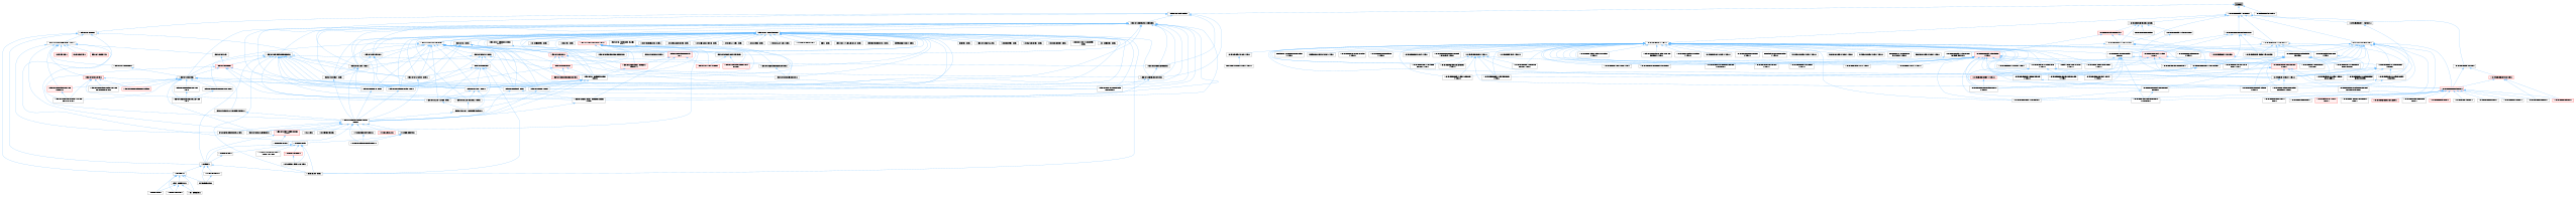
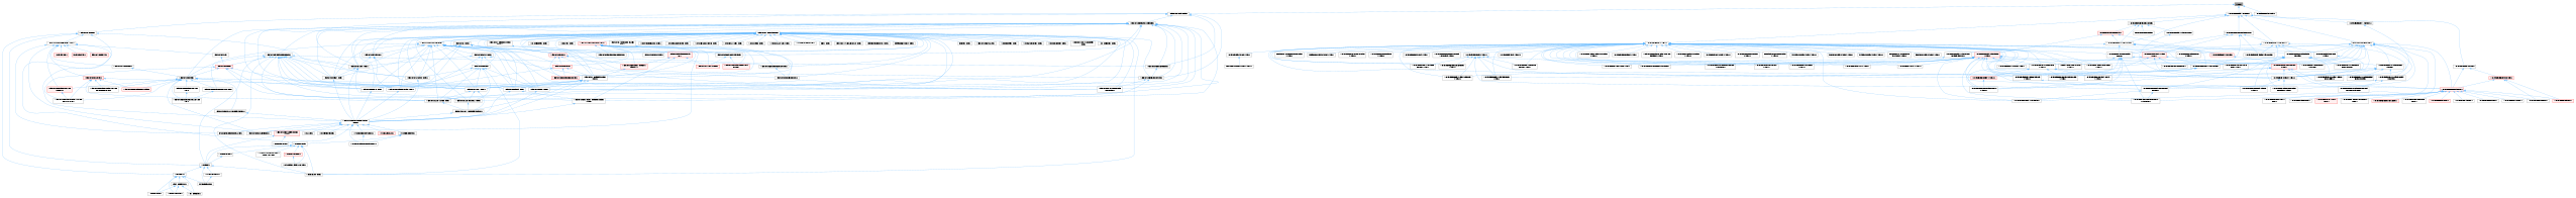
  digraph {
    fontname=Lato
    node [color=grey40 fillcolor=white fontname=Lato fontsize=10 shape=box style=filled]
    edge [color=steelblue1 dir=back fontname=Lato fontsize=10 labelfontname=Helvetica labelfontsize=10 style=solid]
    n1 [color=gray40 fillcolor=grey60 fontcolor=black height=0.2 label="AllOf.h" width=0.4]
    n2 [height=0.2 label="MetasoundVertexData.h" width=0.4]
    n3 [height=0.2 label="MovieSceneEntityManager.h" width=0.4]
    n4 [height=0.2 label="NavigationToolItemUtils.h" width=0.4]
    n5 [height=0.2 label="MetasoundGraphOperator.h" width=0.4]
    n6 [height=0.2 label="MetasoundOperatorBuilder.h" width=0.4]
    n7 [height=0.2 label="MetasoundInputNode.h" width=0.4]
    n8 [height=0.2 label="MetasoundOperatorInterface.h" width=0.4]
    n9 [height=0.2 label="MetasoundVariable.h" width=0.4]
    n10 [height=0.2 label="BuiltInComponentTypes.h" width=0.4]
    n11 [height=0.2 label="MovieSceneComponentAccessors.h" width=0.4]
    n12 [height=0.2 label="MovieSceneEntitySystemTask.h" width=0.4]
    n13 [height=0.2 label="MovieSceneEntityBuilder.h" width=0.4]
    n14 [height=0.2 label="MovieSceneEntityMutations.h" width=0.4]
    n15 [height=0.2 label="MovieSceneEntitySystem.h" width=0.4]
    n16 [height=0.2 label="MovieSceneEntitySystemLinker.h" width=0.4]
    n17 [height=0.2 label="MovieSceneSequenceInstance.h" width=0.4]
    n18 [height=0.2 label="MetasoundArrayRandomNode.h" width=0.4]
    n19 [height=0.2 label="MetasoundDynamicOperator\lTransactor.h" width=0.4]
    n20 [height=0.2 label="MetasoundDataTypeRegistration\lMacro.h" width=0.4]
    n21 [height=0.2 label="MetasoundConverterNodeRegistration\lMacro.h" width=0.4]
    n22 [height=0.2 label="MetasoundLiteralNode.h" width=0.4]
    n23 [height=0.2 label="MetasoundArrayNodes.h" width=0.4]
    n24 [height=0.2 label="MetasoundArrayShuffleNode.h" width=0.4]
    n25 [height=0.2 label="MetasoundAutoConverterNode.h" width=0.4]
    n26 [height=0.2 label="MetasoundBuildError.h" width=0.4]
    n27 [height=0.2 label="MetasoundOutputNode.h" width=0.4]
    n28 [height=0.2 label="MetasoundBuilderInterface.h" width=0.4]
    n29 [height=0.2 label="MetasoundDocumentInterface.h" width=0.4]
    n30 [height=0.2 label="MetasoundReceiveNode.h" width=0.4]
    n31 [height=0.2 label="MetasoundSendNode.h" width=0.4]
    n32 [height=0.2 label="MetasoundExecutableOperator.h" width=0.4]
    n33 [height=0.2 label="MetasoundRouter.h" width=0.4]
    n34 [height=0.2 label="MetasoundNodeInterface.h" width=0.4]
    n35 [height=0.2 label="MidiClock.h" width=0.4]
    n36 [height=0.2 label="MidiStream.h" width=0.4]
    n37 [height=0.2 label="MusicTransport.h" width=0.4]
    n38 [height=0.2 label="MetasoundVariableNodes.h" width=0.4]
    n39 [height=0.2 label="MetasoundDataReferenceMacro.h" width=0.4]
    n40 [height=0.2 label="MetasoundArrayNodesRegistration.h" width=0.4]
    n41 [height=0.2 label="FusionPatchRenderableAsset.h" width=0.4]
    n42 [color=red fillcolor="#FFF0F0" height=0.2 label="MetasoundEnumRegistration\lMacro.h" width=0.4]
    n43 [height=0.2 label="MidiControllerID.h" width=0.4]
    n44 [height=0.2 label="MetasoundParameterPack.h" width=0.4]
    n45 [height=0.2 label="MidiAsset.h" width=0.4]
    n46 [height=0.2 label="MidiStepSequence.h" width=0.4]
    n47 [height=0.2 label="MusicLoopConfiguration.h" width=0.4]
    n48 [height=0.2 label="MusicParameterBlueprintLibrary.h" width=0.4]
    n49 [height=0.2 label="MusicSeekRequest.h" width=0.4]
    n50 [color=red fillcolor="#FFF0F0" height=0.2 label="MusicTimestamp.h" width=0.4]
    n51 [height=0.2 label="MetronomeNode.h" width=0.4]
    n52 [height=0.2 label="PulseGenerator.h" width=0.4]
    n53 [height=0.2 label="MusicTimeInterval.h" width=0.4]
    n54 [height=0.2 label="MidiChannelFilter.h" width=0.4]
    n55 [height=0.2 label="MidiNoteFilter.h" width=0.4]
    n56 [height=0.2 label="MidiTrackFilter.h" width=0.4]
    n57 [height=0.2 label="StuckNoteGuard.h" width=0.4]
    n58 [height=0.2 label="MidiClockEvent.h" width=0.4]
    n59 [color=red fillcolor="#FFF0F0" height=0.2 label="MidiClockSongPos.h" width=0.4]
    n60 [height=0.2 label="MidiSongPosVertexAnalyzer.h" width=0.4]
    n61 [height=0.2 label="MusicTransportEventStream\lVertexAnalyzer.h" width=0.4]
    n62 [height=0.2 label="MetasoundFacade.h" width=0.4]
    n63 [color=red fillcolor="#FFF0F0" height=0.2 label="MetasoundFrontend.h" width=0.4]
    n64 [color=red fillcolor="#FFF0F0" height=0.2 label="MetasoundFrontendController.h" width=0.4]
    n65 [height=0.2 label="MetasoundFrontendGraphAnalyzer.h" width=0.4]
    n66 [color=red fillcolor="#FFF0F0" height=0.2 label="MetasoundGraph.h" width=0.4]
    n67 [height=0.2 label="MetasoundGraphLinter.h" width=0.4]
    n68 [color=red fillcolor="#FFF0F0" height=0.2 label="MetasoundAssetManager.h" width=0.4]
    n69 [color=red fillcolor="#FFF0F0" height=0.2 label="MetasoundFrontendDocument\lBuilder.h" width=0.4]
    n70 [color=red fillcolor="#FFF0F0" height=0.2 label="MetasoundTrigger.h" width=0.4]
    n71 [height=0.2 label="MetasoundFrontendGraphAnalyzer\lView.h" width=0.4]
    n72 [color=red fillcolor="#FFF0F0" height=0.2 label="MetasoundFrontendAnalyzer\lAddress.h" width=0.4]
    n73 [height=0.2 label="MetasoundFrontendVertexAnalyzer\lForwardValue.h" width=0.4]
    n74 [height=0.2 label="MetasoundFrontendAnalyzer\lView.h" width=0.4]
    n75 [height=0.2 label="MetasoundFrontendVertexAnalyzer\lEnvelopeFollower.h" width=0.4]
    n76 [color=red fillcolor="#FFF0F0" height=0.2 label="MetasoundParameterTransmitter.h" width=0.4]
    n77 [height=0.2 label="MetasoundTransmissionRegistration.h" width=0.4]
    n78 [height=0.2 label="MetasoundNodeRegistration\lMacro.h" width=0.4]
    n79 [height=0.2 label="MetasoundFrontendGraph.h" width=0.4]
    n80 [height=0.2 label="MetasoundFrontendGraphBuilder.h" width=0.4]
    n81 [height=0.2 label="DjFilterNode.h" width=0.4]
    n82 [height=0.2 label="MetasoundBasicNode.h" width=0.4]
    n83 [color=red fillcolor="#FFF0F0" height=0.2 label="MetasoundFrontendDocument.h" width=0.4]
    n84 [color=red fillcolor="#FFF0F0" height=0.2 label="MetasoundFrontendNodeClass\lRegistry.h" width=0.4]
    n85 [color=red fillcolor="#FFF0F0" height=0.2 label="MetasoundFrontendRegistry\lKey.h" width=0.4]
    n86 [height=0.2 label="MetasoundFrontendSearchEngine.h" width=0.4]
    n87 [height=0.2 label="MetasoundGraphAlgo.h" width=0.4]
    n88 [height=0.2 label="MetasoundNode.h" width=0.4]
    n89 [height=0.2 label="MetasoundNodeConstructor\lTraits.h" width=0.4]
    n90 [height=0.2 label="MetasoundNodeStaticMember\lTraits.h" width=0.4]
    n91 [height=0.2 label="MidiCCTriggerNode.h" width=0.4]
    n92 [height=0.2 label="MidiChannelFilterNode.h" width=0.4]
    n93 [height=0.2 label="MidiClockOffsetNode.h" width=0.4]
    n94 [height=0.2 label="MidiClockSubdivisionTrigger\lNode.h" width=0.4]
    n95 [height=0.2 label="MidiNoteFilterNode.h" width=0.4]
    n96 [height=0.2 label="MidiNoteTriggerNode.h" width=0.4]
    n97 [height=0.2 label="MidiPlayerNode.h" width=0.4]
    n98 [height=0.2 label="MidiPulseGeneratorNode.h" width=0.4]
    n99 [height=0.2 label="MidiStreamTrackFilterNode.h" width=0.4]
    n100 [height=0.2 label="MidiStreamTransposerNode.h" width=0.4]
    n101 [height=0.2 label="MidiStreamWriterNode.h" width=0.4]
    n102 [height=0.2 label="MorphingLfoNode.h" width=0.4]
    n103 [height=0.2 label="MultibandAnalyzerNode.h" width=0.4]
    n104 [height=0.2 label="MusicSeekTargetBuilder.h" width=0.4]
    n105 [height=0.2 label="PeakNode.h" width=0.4]
    n106 [height=0.2 label="SecsUntilMusicTimestampNode.h" width=0.4]
    n107 [height=0.2 label="StepSequencePlayerNode.h" width=0.4]
    n108 [height=0.2 label="TriggerToTransportNode.h" width=0.4]
    n109 [color=red fillcolor="#FFF0F0" height=0.2 label="FFTAnalyzerResult.h" width=0.4]
    n110 [height=0.2 label="MetasoundAudioBuffer.h" width=0.4]
    n111 [color=red fillcolor="#FFF0F0" height=0.2 label="MetasoundPrimitives.h" width=0.4]
    n112 [height=0.2 label="MetasoundTime.h" width=0.4]
    n113 [color=red fillcolor="#FFF0F0" height=0.2 label="MidiEventInfo.h" width=0.4]
    n114 [color=red fillcolor="#FFF0F0" height=0.2 label="TimeSignature.h" width=0.4]
    n115 [height=0.2 label="MovieSceneBlenderSystemHelper.h" width=0.4]
    n116 [color=red fillcolor="#FFF0F0" height=0.2 label="MovieScenePropertyTrack.h" width=0.4]
    n117 [height=0.2 label="MovieSceneCameraCutTrack\lInstance.h" width=0.4]
    n118 [height=0.2 label="MovieSceneCustomPrimitive\lDataSystem.h" width=0.4]
    n119 [height=0.2 label="MovieSceneEntityGrouping\lSystem.h" width=0.4]
    n120 [height=0.2 label="MovieSceneMaterialSystem.h" width=0.4]
    n121 [height=0.2 label="MovieSceneMaterialParameter\lCollectionSystem.h" width=0.4]
    n122 [height=0.2 label="MovieSceneEvaluationHook\lSystem.h" width=0.4]
    n123 [height=0.2 label="MovieSceneInterrogatedProperty\lInstantiator.h" width=0.4]
    n124 [height=0.2 label="MovieSceneOverlappingEntity\lTracker.h" width=0.4]
    n125 [height=0.2 label="MovieScenePreAnimatedObject\lStorage.h" width=0.4]
    n126 [height=0.2 label="MovieScenePreAnimatedProperty\lStorage.h" width=0.4]
    n127 [height=0.2 label="MovieScenePropertyInstantiator.h" width=0.4]
    n128 [height=0.2 label="MovieScenePreAnimatedState\lStorage.h" width=0.4]
    n129 [color=red fillcolor="#FFF0F0" height=0.2 label="MovieSceneTracksComponent\lTypes.h" width=0.4]
    n130 [height=0.2 label="WeightAndEasingEvaluator\lSystem.h" width=0.4]
    n131 [height=0.2 label="MovieSceneEntityFactoryTemplates.h" width=0.4]
    n132 [height=0.2 label="MovieScenePartialProperties.h" width=0.4]
    n133 [color=red fillcolor="#FFF0F0" height=0.2 label="MovieScenePropertySystem\lTypes.h" width=0.4]
    n134 [color=red fillcolor="#FFF0F0" height=0.2 label="IMovieSceneEntityProvider.h" width=0.4]
    n135 [height=0.2 label="MovieScenePiecewiseBoolBlender\lSystem.h" width=0.4]
    n136 [height=0.2 label="MovieScenePiecewiseByteBlender\lSystem.h" width=0.4]
    n137 [height=0.2 label="MovieScenePiecewiseEnumBlender\lSystem.h" width=0.4]
    n138 [height=0.2 label="MovieSceneComponentMaterial\lSystem.h" width=0.4]
    n139 [height=0.2 label="MovieSceneMaterialParameter\lSystem.h" width=0.4]
    n140 [height=0.2 label="MovieScenePreAnimatedState\lSystem.h" width=0.4]
    n141 [color=red fillcolor="#FFF0F0" height=0.2 label="MovieScenePropertySystem.h" width=0.4]
    n142 [height=0.2 label="MovieSceneTrackInstanceSystem.h" width=0.4]
    n143 [height=0.2 label="BoolChannelEvaluatorSystem.h" width=0.4]
    n144 [height=0.2 label="ByteChannelEvaluatorSystem.h" width=0.4]
    n145 [height=0.2 label="DoublePerlinNoiseChannel\lEvaluatorSystem.h" width=0.4]
    n146 [height=0.2 label="FloatChannelEvaluatorSystem.h" width=0.4]
    n147 [height=0.2 label="FloatPerlinNoiseChannelEvaluator\lSystem.h" width=0.4]
    n148 [height=0.2 label="IntegerChannelEvaluatorSystem.h" width=0.4]
    n149 [height=0.2 label="MovieSceneBaseValueEvaluator\lSystem.h" width=0.4]
    n150 [height=0.2 label="MovieSceneBindingLifetime\lSystem.h" width=0.4]
    n151 [height=0.2 label="MovieSceneBlenderSystem.h" width=0.4]
    n152 [height=0.2 label="MovieScenePiecewiseDouble\lBlenderSystem.h" width=0.4]
    n153 [height=0.2 label="MovieScenePiecewiseInteger\lBlenderSystem.h" width=0.4]
    n154 [height=0.2 label="MovieSceneQuaternionBlender\lSystem.h" width=0.4]
    n155 [height=0.2 label="MovieSceneBoundObjectInstantiator.h" width=0.4]
    n156 [height=0.2 label="MovieSceneBoundSceneComponent\lInstantiator.h" width=0.4]
    n157 [height=0.2 label="MovieSceneCameraShakeSystem.h" width=0.4]
    n158 [height=0.2 label="MovieSceneConstraintSystem.h" width=0.4]
    n159 [height=0.2 label="MovieSceneDeferredComponent\lMovementSystem.h" width=0.4]
    n160 [color=red fillcolor="#FFF0F0" height=0.2 label="MovieSceneEntityInstantiator\lSystem.h" width=0.4]
    n161 [height=0.2 label="MovieSceneHierarchicalBias\lSystem.h" width=0.4]
    n162 [height=0.2 label="MovieSceneRootInstantiator\lSystem.h" width=0.4]
    n163 [height=0.2 label="MovieSceneStitchAnimSystem.h" width=0.4]
    n164 [height=0.2 label="MovieSceneVisibilitySystem.h" width=0.4]
    n165 [height=0.2 label="MovieSceneEvalTimeSystem.h" width=0.4]
    n166 [height=0.2 label="MovieSceneEventSystems.h" width=0.4]
    n167 [height=0.2 label="MovieSceneMotionVectorSimulation\lSystem.h" width=0.4]
+   n168 [height=0.2 label="MovieScenePredictionSystem.h" width=0.4]
    n169 [height=0.2 label="MetasoundFrontendVertexAnalyzer\lRotationSystem.h" width=0.4]
    n170 [height=0.2 label="MovieSceneSkeletalAnimation\lSystem.h" width=0.4]
    n171 [height=0.2 label="MovieSceneSpawnablesSystem.h" width=0.4]
    n172 [height=0.2 label="MovieSceneTransformOrigin\lSystem.h" width=0.4]
    n173 [height=0.2 label="ObjectPathChannelEvaluator\lSystem.h" width=0.4]
    n174 [height=0.2 label="StringChannelEvaluatorSystem.h" width=0.4]
    n175 [height=0.2 label="MovieSceneEntitySystemLinker\lSharedExtension.h" width=0.4]
    n176 [color=red fillcolor="#FFF0F0" height=0.2 label="MovieSceneTrackInstance.h" width=0.4]
    n177 [height=0.2 label="LevelSequenceDirector.h" width=0.4]
    n178 [height=0.2 label="MovieSceneEntitySystemRunner.h" width=0.4]
    n179 [color=red fillcolor="#FFF0F0" height=0.2 label="MovieSceneInstanceRegistry.h" width=0.4]
    n180 [color=red fillcolor="#FFF0F0" height=0.2 label="MovieScene3DTransformTrack.h" width=0.4]
    n181 [height=0.2 label="MovieSceneActorReference\lTrack.h" width=0.4]
    n182 [color=red fillcolor="#FFF0F0" height=0.2 label="MovieSceneBoolTrack.h" width=0.4]
    n183 [height=0.2 label="MovieSceneByteTrack.h" width=0.4]
    n184 [height=0.2 label="MovieSceneColorTrack.h" width=0.4]
    n185 [height=0.2 label="MovieSceneDoubleTrack.h" width=0.4]
    n186 [height=0.2 label="MovieSceneEnumTrack.h" width=0.4]
    n187 [height=0.2 label="MovieSceneEulerTransform\lTrack.h" width=0.4]
    n188 [color=red fillcolor="#FFF0F0" height=0.2 label="MovieSceneFloatTrack.h" width=0.4]
    n189 [height=0.2 label="MovieSceneIntegerTrack.h" width=0.4]
    n190 [color=red fillcolor="#FFF0F0" height=0.2 label="MovieSceneLevelVisibility\lTrack.h" width=0.4]
    n191 [height=0.2 label="MovieSceneMediaPlayerProperty\lTrack.h" width=0.4]
    n192 [height=0.2 label="MovieSceneComponentAttachment\lSystem.h" width=0.4]
    n193 [height=0.2 label="MovieSceneComponentMobility\lSystem.h" width=0.4]
    n194 [height=0.2 label="MovieSceneComponentTransform\lSystem.h" width=0.4]
    n195 [height=0.2 label="MovieScenePreAnimatedMaterial\lParameters.h" width=0.4]
    n196 [height=0.2 label="MovieScenePreAnimatedObject\lTokenStorage.h" width=0.4]
    n197 [height=0.2 label="MovieScenePreAnimatedComponent\lTransformStorage.h" width=0.4]
    n198 [height=0.2 label="MovieScenePropertyComponent\lHandler.h" width=0.4]
    n199 [height=0.2 label="MovieScenePreAnimatedRoot\lTokenStorage.h" width=0.4]
    n200 [height=0.2 label="DoubleChannelEvaluatorSystem.h" width=0.4]
    n1 -> n2
    n1 -> n3
    n1 -> n4
    n2 -> n5
    n2 -> n6
    n2 -> n7
    n2 -> n8
    n2 -> n9
    n3 -> n10
    n3 -> n11
    n3 -> n12
    n3 -> n13
    n3 -> n14
    n3 -> n15
    n3 -> n16
    n3 -> n17
    n5 -> n6
    n6 -> n18
    n6 -> n19
    n7 -> n20
    n7 -> n21
    n7 -> n22
    n8 -> n5
    n8 -> n6
    n8 -> n7
    n8 -> n19
    n8 -> n21
    n8 -> n22
    n8 -> n23
    n8 -> n24
    n8 -> n25
    n8 -> n26
    n8 -> n27
    n8 -> n28
    n8 -> n29
    n8 -> n30
    n8 -> n31
    n8 -> n32
    n8 -> n33
    n8 -> n34
    n9 -> n35
    n9 -> n36
    n9 -> n37
    n9 -> n38
    n9 -> n39
    n10 -> n115
    n10 -> n116
    n10 -> n117
    n10 -> n118
    n10 -> n119
    n10 -> n120
    n10 -> n121
    n10 -> n122
    n10 -> n123
    n10 -> n124
    n10 -> n125
    n10 -> n126
    n10 -> n127
    n10 -> n128
    n10 -> n129
    n10 -> n130
    n11 -> n12
    n11 -> n124
    n11 -> n131
    n11 -> n132
    n11 -> n133
    n12 -> n115
    n12 -> n119
    n12 -> n124
    n12 -> n126
    n12 -> n128
    n12 -> n131
    n13 -> n116
    n13 -> n134
    n14 -> n120
    n15 -> n118
    n15 -> n119
    n15 -> n120
    n15 -> n121
    n15 -> n122
    n15 -> n124
    n15 -> n127
    n15 -> n130
    n15 -> n135
    n15 -> n136
    n15 -> n137
    n15 -> n138
    n15 -> n139
    n15 -> n140
    n15 -> n141
    n15 -> n142
    n15 -> n143
    n15 -> n144
    n15 -> n145
    n15 -> n146
    n15 -> n147
    n15 -> n148
    n15 -> n149
    n15 -> n150
    n15 -> n151
    n15 -> n152
    n15 -> n153
    n15 -> n154
    n15 -> n155
    n15 -> n156
    n15 -> n157
    n15 -> n158
    n15 -> n159
    n15 -> n160
    n15 -> n161
    n15 -> n162
    n15 -> n163
    n15 -> n164
    n15 -> n165
    n15 -> n166
    n15 -> n167
+   n15 -> n168
    n15 -> n169
    n15 -> n170
    n15 -> n171
    n15 -> n172
    n15 -> n173
    n15 -> n174
    n16 -> n115
    n16 -> n124
    n16 -> n128
    n16 -> n175
    n16 -> n176
    n17 -> n16
    n17 -> n177
    n17 -> n178
    n17 -> n179
    n18 -> n40
    n20 -> n41
    n20 -> n42
    n20 -> n43
    n20 -> n44
    n20 -> n45
    n20 -> n46
    n20 -> n47
    n20 -> n48
    n20 -> n49
    n20 -> n50
    n21 -> n20
    n22 -> n20
    n23 -> n18
    n23 -> n24
    n23 -> n40
    n24 -> n40
    n25 -> n20
    n26 -> n7
    n26 -> n25
    n26 -> n27
    n27 -> n20
    n27 -> n21
    n28 -> n6
    n28 -> n7
    n28 -> n19
    n28 -> n22
    n28 -> n23
    n28 -> n24
    n28 -> n25
    n28 -> n26
    n28 -> n27
    n28 -> n29
    n28 -> n30
    n28 -> n31
    n28 -> n38
    n28 -> n62
    n28 -> n63
    n28 -> n64
    n28 -> n65
    n28 -> n66
    n28 -> n67
    n29 -> n68
    n29 -> n69
    n30 -> n20
    n31 -> n20
    n32 -> n5
    n32 -> n7
    n32 -> n18
    n32 -> n22
    n32 -> n23
    n32 -> n24
    n32 -> n25
    n32 -> n27
    n32 -> n30
    n32 -> n31
    n32 -> n33
    n32 -> n35
    n32 -> n38
    n32 -> n51
    n32 -> n70
    n33 -> n30
    n33 -> n31
    n33 -> n44
    n33 -> n65
    n33 -> n71
    n33 -> n72
    n33 -> n73
    n33 -> n74
    n33 -> n75
    n33 -> n76
    n33 -> n77
    n34 -> n6
    n34 -> n7
    n34 -> n18
    n34 -> n19
    n34 -> n22
    n34 -> n23
    n34 -> n24
    n34 -> n25
    n34 -> n26
    n34 -> n27
    n34 -> n28
    n34 -> n30
    n34 -> n31
    n34 -> n38
    n34 -> n51
    n34 -> n62
    n34 -> n66
    n34 -> n67
    n34 -> n78
    n34 -> n79
    n34 -> n80
    n34 -> n81
    n34 -> n82
    n34 -> n83
    n34 -> n84
    n34 -> n85
    n34 -> n86
    n34 -> n87
    n34 -> n88
    n34 -> n89
    n34 -> n90
    n34 -> n91
    n34 -> n92
    n34 -> n93
    n34 -> n94
    n34 -> n95
    n34 -> n96
    n34 -> n97
    n34 -> n98
    n34 -> n99
    n34 -> n100
    n34 -> n101
    n34 -> n102
    n34 -> n103
    n34 -> n104
    n34 -> n105
    n34 -> n106
    n34 -> n107
    n34 -> n108
    n35 -> n36
    n35 -> n51
    n35 -> n52
    n35 -> n53
    n36 -> n52
    n36 -> n54
    n36 -> n55
    n36 -> n56
    n36 -> n57
    n37 -> n35
    n37 -> n51
    n37 -> n58
    n37 -> n59
    n37 -> n60
    n37 -> n61
    n38 -> n20
    n39 -> n20
    n39 -> n41
    n39 -> n44
    n39 -> n72
    n39 -> n109
    n39 -> n110
    n39 -> n111
    n39 -> n112
    n39 -> n113
    n39 -> n114
    n40 -> n20
    n42 -> n35
    n42 -> n43
    n47 -> n48
    n49 -> n37
    n49 -> n48
    n53 -> n52
    n57 -> n54
    n57 -> n55
    n57 -> n56
    n58 -> n35
    n59 -> n60
    n62 -> n18
    n62 -> n23
    n62 -> n24
    n62 -> n30
    n62 -> n31
    n62 -> n38
    n62 -> n51
    n63 -> n25
    n63 -> n64
    n63 -> n78
    n65 -> n71
    n66 -> n19
    n66 -> n63
    n66 -> n64
    n66 -> n79
    n66 -> n80
    n70 -> n18
    n70 -> n23
    n70 -> n24
    n70 -> n33
    n70 -> n73
    n72 -> n73
    n74 -> n71
    n77 -> n20
    n78 -> n20
    n78 -> n23
    n78 -> n25
    n78 -> n27
    n78 -> n30
    n78 -> n31
    n78 -> n40
    n80 -> n79
    n82 -> n7
    n82 -> n25
    n82 -> n27
    n82 -> n62
    n82 -> n78
    n83 -> n29
    n83 -> n44
    n83 -> n63
    n83 -> n64
    n83 -> n68
    n83 -> n69
    n83 -> n78
    n83 -> n79
    n83 -> n80
    n83 -> n84
    n83 -> n85
    n83 -> n86
    n84 -> n78
    n85 -> n21
    n85 -> n68
    n85 -> n84
    n88 -> n22
    n88 -> n27
    n88 -> n30
    n88 -> n31
    n88 -> n38
    n88 -> n66
    n89 -> n78
    n90 -> n78
    n110 -> n33
    n111 -> n23
    n111 -> n24
    n111 -> n73
    n111 -> n75
    n111 -> n76
    n112 -> n70
    n115 -> n135
    n115 -> n136
    n115 -> n137
    n116 -> n180
    n116 -> n181
    n116 -> n182
    n116 -> n183
    n116 -> n184
    n116 -> n185
    n116 -> n186
    n116 -> n187
    n116 -> n188
    n116 -> n189
    n116 -> n190
    n116 -> n191
    n119 -> n120
    n120 -> n121
    n120 -> n138
    n124 -> n118
    n124 -> n123
    n124 -> n139
    n124 -> n192
    n124 -> n193
    n124 -> n194
    n125 -> n120
    n125 -> n126
    n125 -> n193
    n125 -> n195
    n125 -> n196
    n126 -> n197
    n126 -> n198
    n128 -> n118
    n128 -> n121
    n128 -> n125
    n128 -> n138
    n128 -> n139
    n128 -> n140
    n128 -> n195
    n128 -> n198
    n128 -> n199
    n129 -> n116
    n129 -> n120
    n129 -> n192
    n129 -> n194
    n129 -> n197
    n133 -> n126
    n133 -> n129
    n133 -> n132
    n133 -> n141
    n133 -> n142
    n134 -> n116
    n134 -> n185
    n134 -> n188
    n135 -> n116
    n140 -> n120
    n140 -> n141
    n140 -> n192
    n140 -> n193
    n140 -> n194
    n141 -> n194
    n151 -> n115
    n151 -> n135
    n151 -> n136
    n151 -> n137
    n151 -> n152
    n151 -> n153
    n151 -> n154
    n151 -> n198
    n160 -> n123
    n160 -> n127
    n160 -> n130
    n160 -> n139
    n160 -> n140
    n160 -> n142
    n160 -> n155
    n160 -> n156
    n160 -> n161
    n160 -> n162
    n160 -> n163
    n160 -> n164
    n160 -> n192
    n160 -> n193
    n160 -> n194
    n165 -> n200
    n175 -> n157
    n176 -> n117
    n178 -> n120
    n179 -> n16
    n179 -> n160
    n179 -> n176
    n198 -> n123
    n198 -> n127
  }
